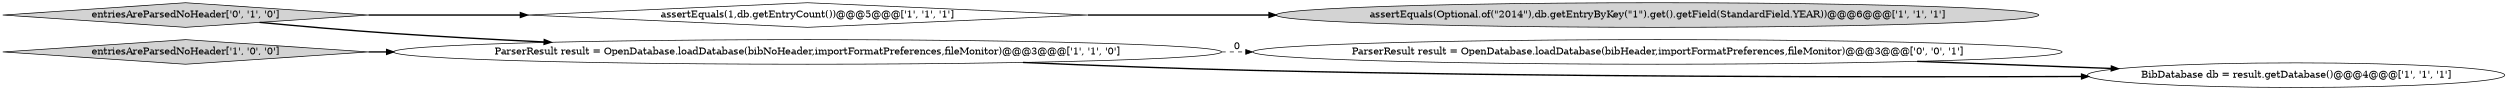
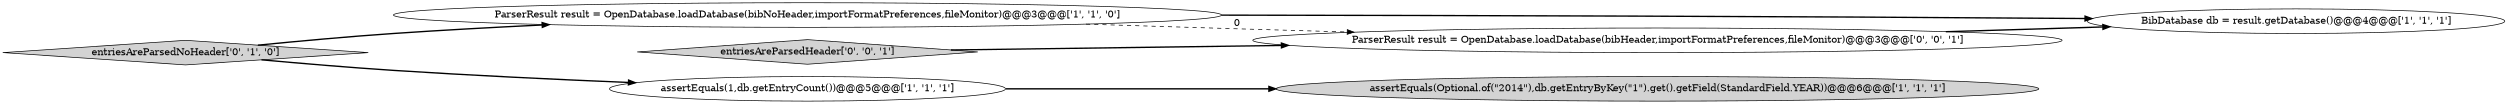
  digraph {
    rankdir=LR
    node [fillcolor=lightgray shape=ellipse style=filled]
    edge [style=bold]
    n1 [label="assertEquals(Optional.of(\"2014\"),db.getEntryByKey(\"1\").get().getField(StandardField.YEAR))@@@6@@@['1', '1', '1']"]
-   n2 [label="entriesAreParsedNoHeader['1', '0', '0']" shape=diamond]
    n3 [fillcolor=white label="ParserResult result = OpenDatabase.loadDatabase(bibNoHeader,importFormatPreferences,fileMonitor)@@@3@@@['1', '1', '0']"]
    n4 [fillcolor=white label="ParserResult result = OpenDatabase.loadDatabase(bibHeader,importFormatPreferences,fileMonitor)@@@3@@@['0', '0', '1']"]
    n5 [fillcolor=white label="BibDatabase db = result.getDatabase()@@@4@@@['1', '1', '1']"]
    n6 [label="entriesAreParsedNoHeader['0', '1', '0']" shape=diamond]
-   n7 [fillcolor=white label="assertEquals(1,db.getEntryCount())@@@5@@@['1', '1', '1']" shape=diamond]
-   n2 -> n3
+   n7 [fillcolor=white label="assertEquals(1,db.getEntryCount())@@@5@@@['1', '1', '1']"]
+   n8 [label="entriesAreParsedHeader['0', '0', '1']" shape=diamond]
    n3 -> n4 [label=0 style=dashed]
    n3 -> n5
    n4 -> n5
    n6 -> n3
    n6 -> n7
    n7 -> n1
+   n8 -> n4
  }
